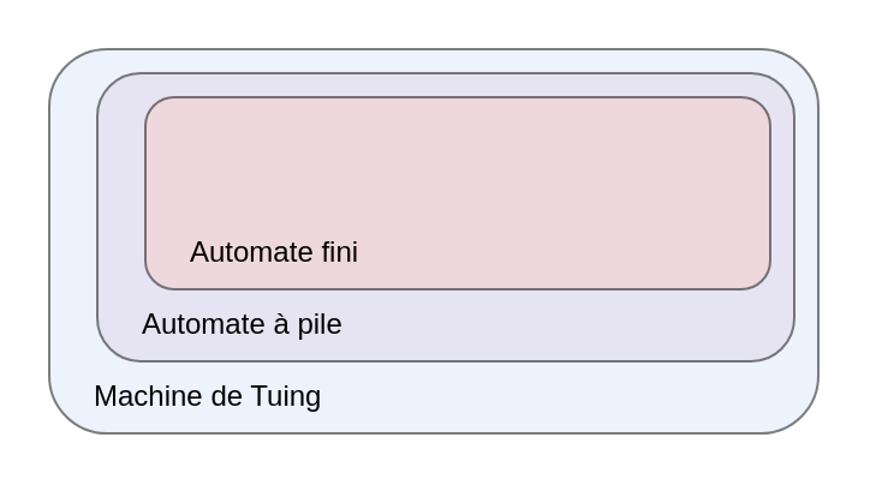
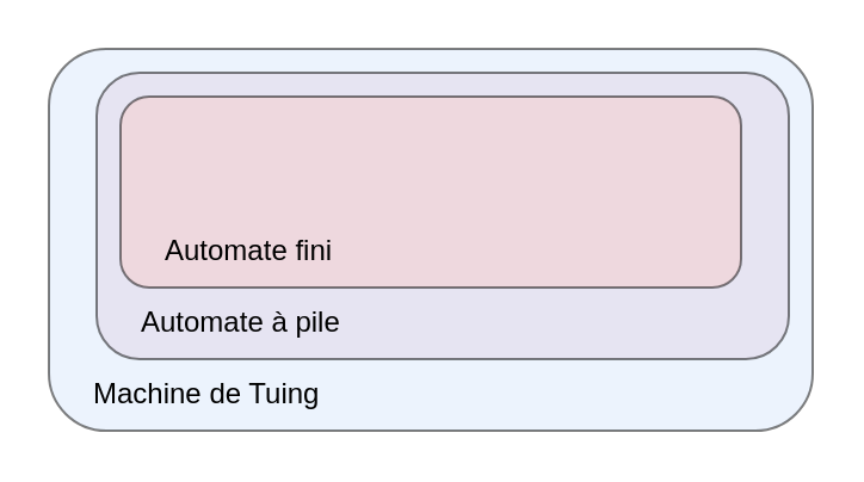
  <mxCell id="0" />
  <mxCell id="1" parent="0" />
  <mxCell id="2" value="Machine de Tuing&amp;nbsp;" style="rounded=1;whiteSpace=wrap;html=1;align=left;verticalAlign=bottom;spacingLeft=17;spacingBottom=6;fillColor=#dae8fc;strokeColor=default;opacity=50;" vertex="1" parent="1"><mxGeometry x="20" y="20" width="320" height="160" as="geometry" /></mxCell>
  <mxCell id="3" value="Automate à pile" style="rounded=1;whiteSpace=wrap;html=1;align=left;verticalAlign=bottom;spacingLeft=17;spacingBottom=6;fillColor=#e1d5e7;strokeColor=default;opacity=50;" vertex="1" parent="1"><mxGeometry x="40" y="30" width="290" height="120" as="geometry" /></mxCell>
- <mxCell id="4" value="Automate fini" style="rounded=1;whiteSpace=wrap;html=1;align=left;verticalAlign=bottom;spacingLeft=17;spacingBottom=6;fillColor=#f8cecc;strokeColor=default;opacity=50;" vertex="1" parent="1"><mxGeometry x="60" y="40" width="260" height="80" as="geometry" /></mxCell>
+ <mxCell id="4" value="Automate fini" style="rounded=1;whiteSpace=wrap;html=1;align=left;verticalAlign=bottom;spacingLeft=17;spacingBottom=6;fillColor=#f8cecc;strokeColor=default;opacity=50;" vertex="1" parent="1"><mxGeometry x="50" y="40" width="260" height="80" as="geometry" /></mxCell>
